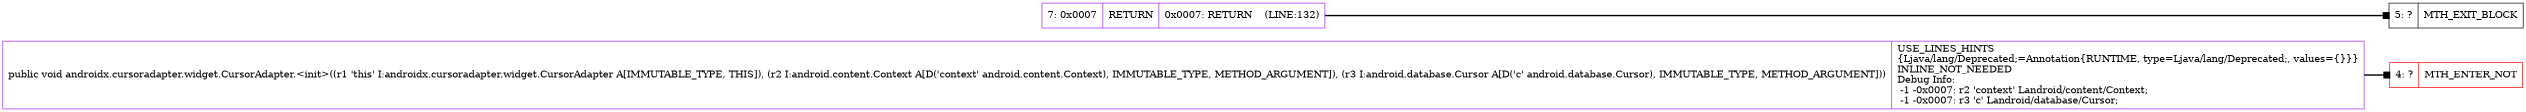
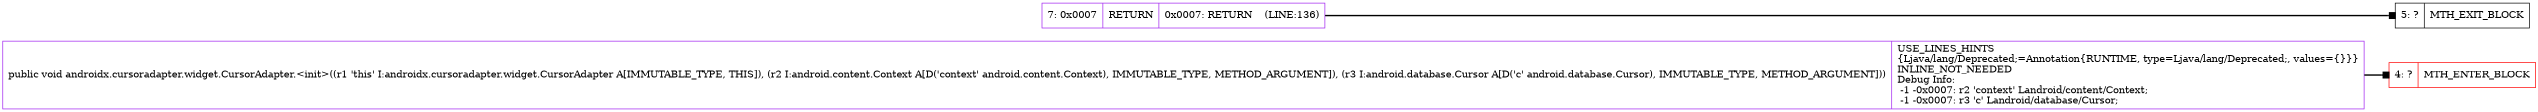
  digraph {
    rankdir=LR
    node [color=purple shape=record]
    edge [arrowhead=box style=bold]
-   n1 [color=red label="{4\:\ ?|MTH_ENTER_NOT\l}"]
-   n2 [label="{7\:\ 0x0007|RETURN\l|0x0007: RETURN    (LINE:132)\l}"]
+   n1 [color=red label="{4\:\ ?|MTH_ENTER_BLOCK\l}"]
+   n2 [label="{7\:\ 0x0007|RETURN\l|0x0007: RETURN    (LINE:136)\l}"]
    n3 [color=black label="{5\:\ ?|MTH_EXIT_BLOCK\l}"]
    n4 [label="{public void androidx.cursoradapter.widget.CursorAdapter.\<init\>((r1 'this' I:androidx.cursoradapter.widget.CursorAdapter A[IMMUTABLE_TYPE, THIS]), (r2 I:android.content.Context A[D('context' android.content.Context), IMMUTABLE_TYPE, METHOD_ARGUMENT]), (r3 I:android.database.Cursor A[D('c' android.database.Cursor), IMMUTABLE_TYPE, METHOD_ARGUMENT]))  | USE_LINES_HINTS\l\{Ljava\/lang\/Deprecated;=Annotation\{RUNTIME, type=Ljava\/lang\/Deprecated;, values=\{\}\}\}\lINLINE_NOT_NEEDED\lDebug Info:\l  \-1 \-0x0007: r2 'context' Landroid\/content\/Context;\l  \-1 \-0x0007: r3 'c' Landroid\/database\/Cursor;\l}"]
    n2 -> n3
    n4 -> n1
  }
